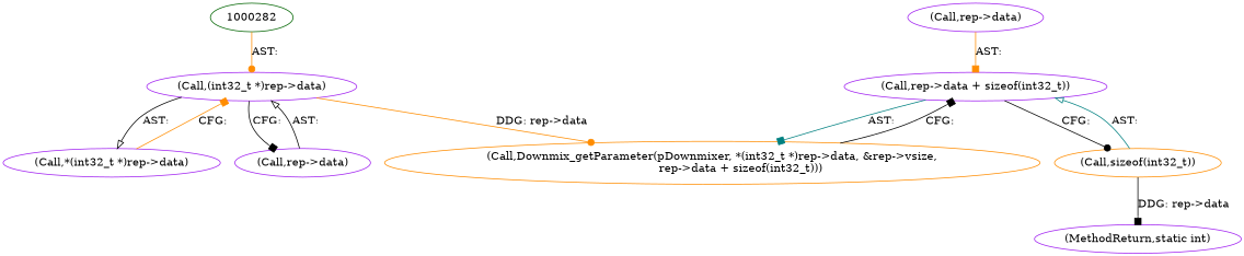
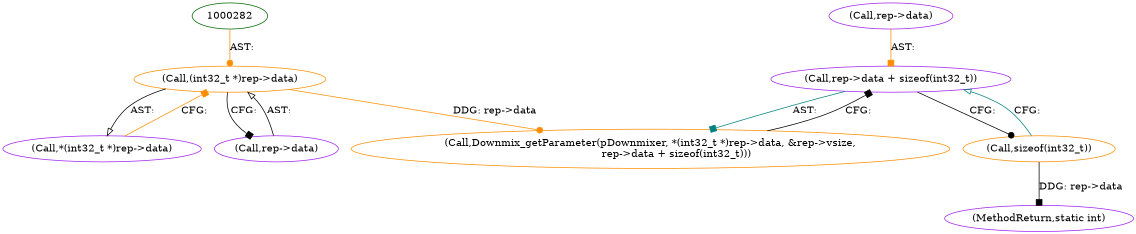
  digraph {
    node [color=purple]
    edge [arrowhead=box color=black]
    n1 [label="(Call,rep->data + sizeof(int32_t))"]
    n2 [color=darkorange label="(Call,sizeof(int32_t))"]
    n3 [color=darkorange label="(Call,Downmix_getParameter(pDownmixer, *(int32_t *)rep->data, &rep->vsize,\n                rep->data + sizeof(int32_t)))"]
    n4 [label="(MethodReturn,static int)"]
-   n5 [label="(Call,(int32_t *)rep->data)"]
+   n5 [color=darkorange label="(Call,(int32_t *)rep->data)"]
    n6 [label="(Call,*(int32_t *)rep->data)"]
    n7 [label="(Call,rep->data)"]
    n8 [label="(Call,rep->data)"]
    1000282 [color=darkgreen]
    n1 -> n2 [arrowhead=dot label="CFG: "]
    n1 -> n3 [color=teal label="AST: "]
-   n2 -> n1 [arrowhead=onormal color=teal label="AST: "]
+   n2 -> n1 [arrowhead=onormal color=teal label="CFG: "]
    n2 -> n4 [label="DDG: rep->data"]
    n3 -> n1 [label="CFG: "]
    n5 -> n3 [arrowhead=dot color=darkorange label="DDG: rep->data"]
    n5 -> n6 [arrowhead=onormal label="AST: "]
    n5 -> n7 [label="CFG: "]
    n6 -> n5 [color=darkorange label="CFG: "]
    n7 -> n5 [arrowhead=onormal label="AST: "]
    n8 -> n1 [color=darkorange label="AST: "]
    1000282 -> n5 [arrowhead=dot color=darkorange label="AST: "]
  }
